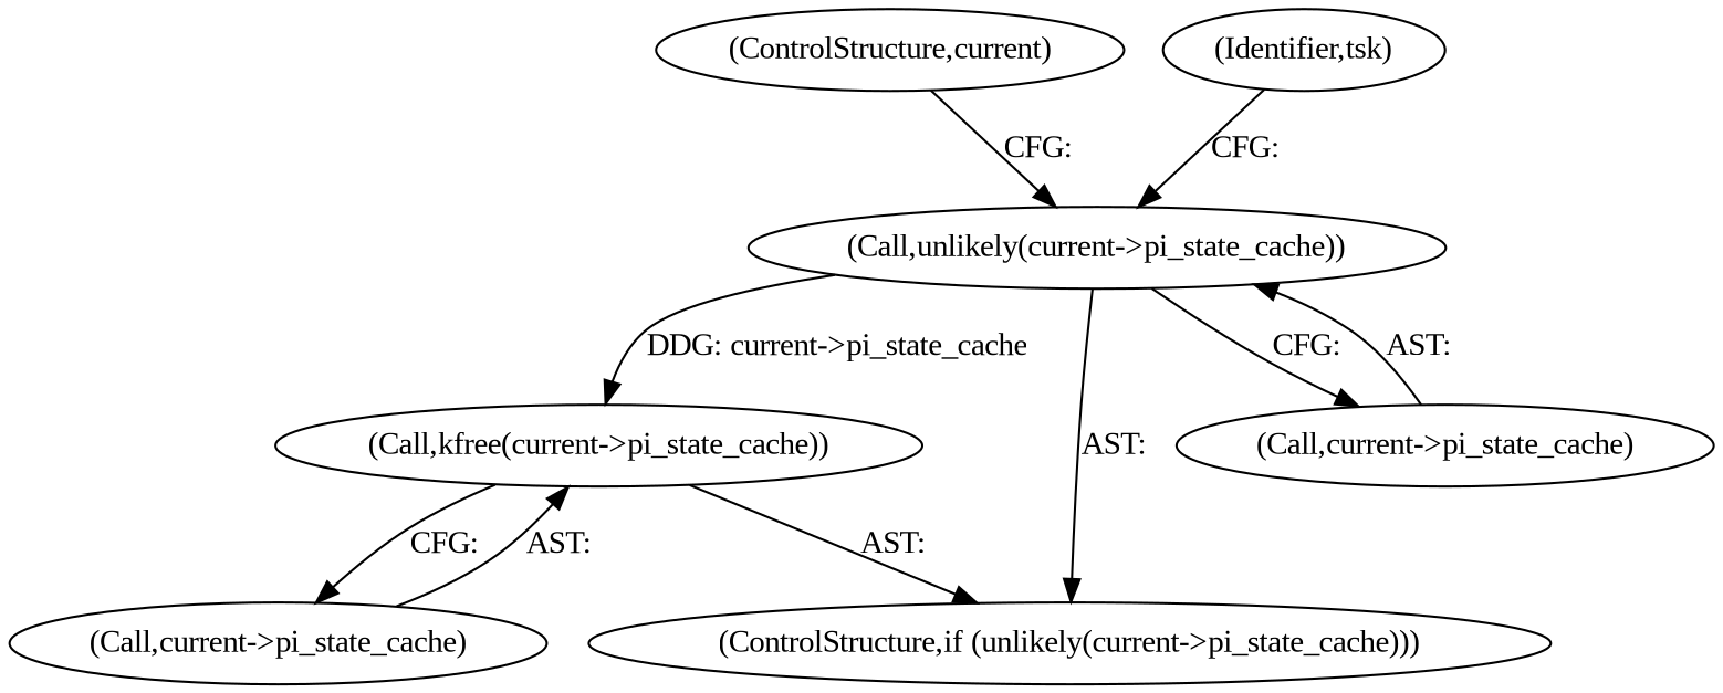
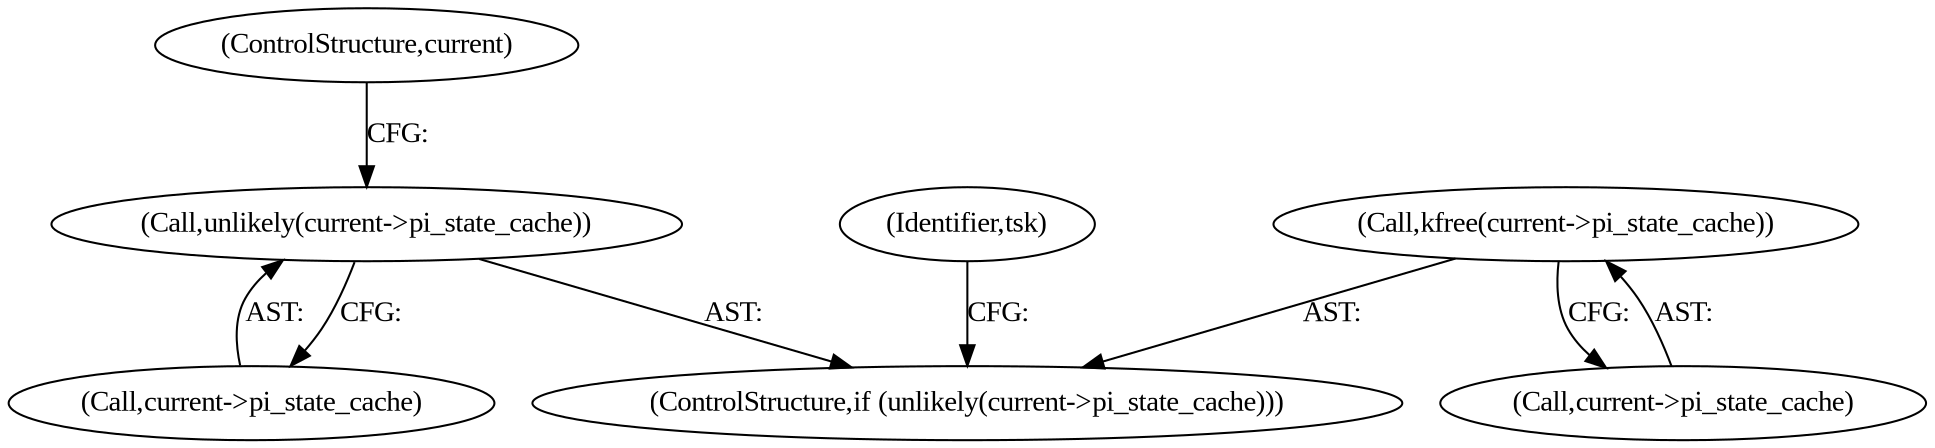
  digraph {
    fontname="Liberation Serif"
    node [fontname="Liberation Serif"]
    edge [fontname="Liberation Serif"]
    n1 [label="(Call,kfree(current->pi_state_cache))"]
    n2 [label="(ControlStructure,if (unlikely(current->pi_state_cache)))"]
    n3 [label="(Call,current->pi_state_cache)"]
    n4 [label="(Call,unlikely(current->pi_state_cache))"]
    n5 [label="(Call,current->pi_state_cache)"]
    n6 [label="(ControlStructure,current)"]
    n7 [label="(Identifier,tsk)"]
    n1 -> n2 [label="AST: "]
    n1 -> n3 [label="CFG: "]
    n3 -> n1 [label="AST: "]
-   n4 -> n1 [label="DDG: current->pi_state_cache"]
    n4 -> n2 [label="AST: "]
    n4 -> n5 [label="CFG: "]
    n5 -> n4 [label="AST: "]
    n6 -> n4 [label="CFG: "]
-   n7 -> n4 [label="CFG: "]
+   n7 -> n2 [label="CFG: "]
  }
